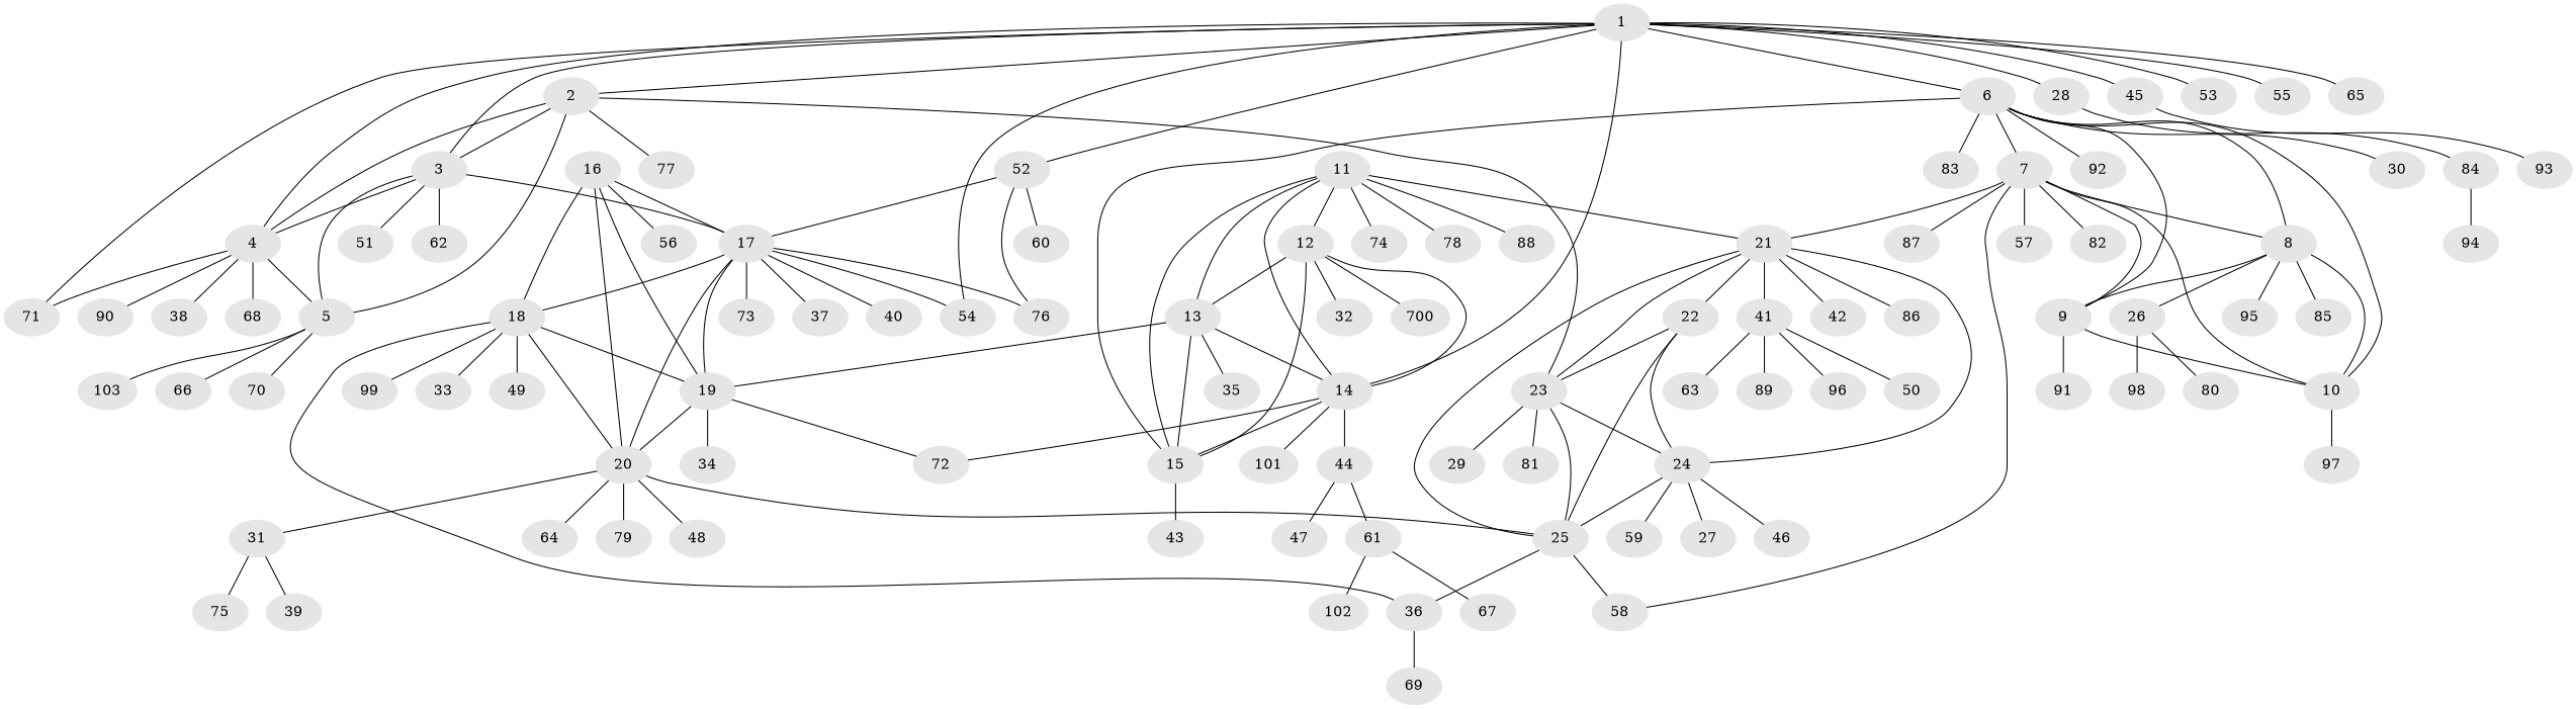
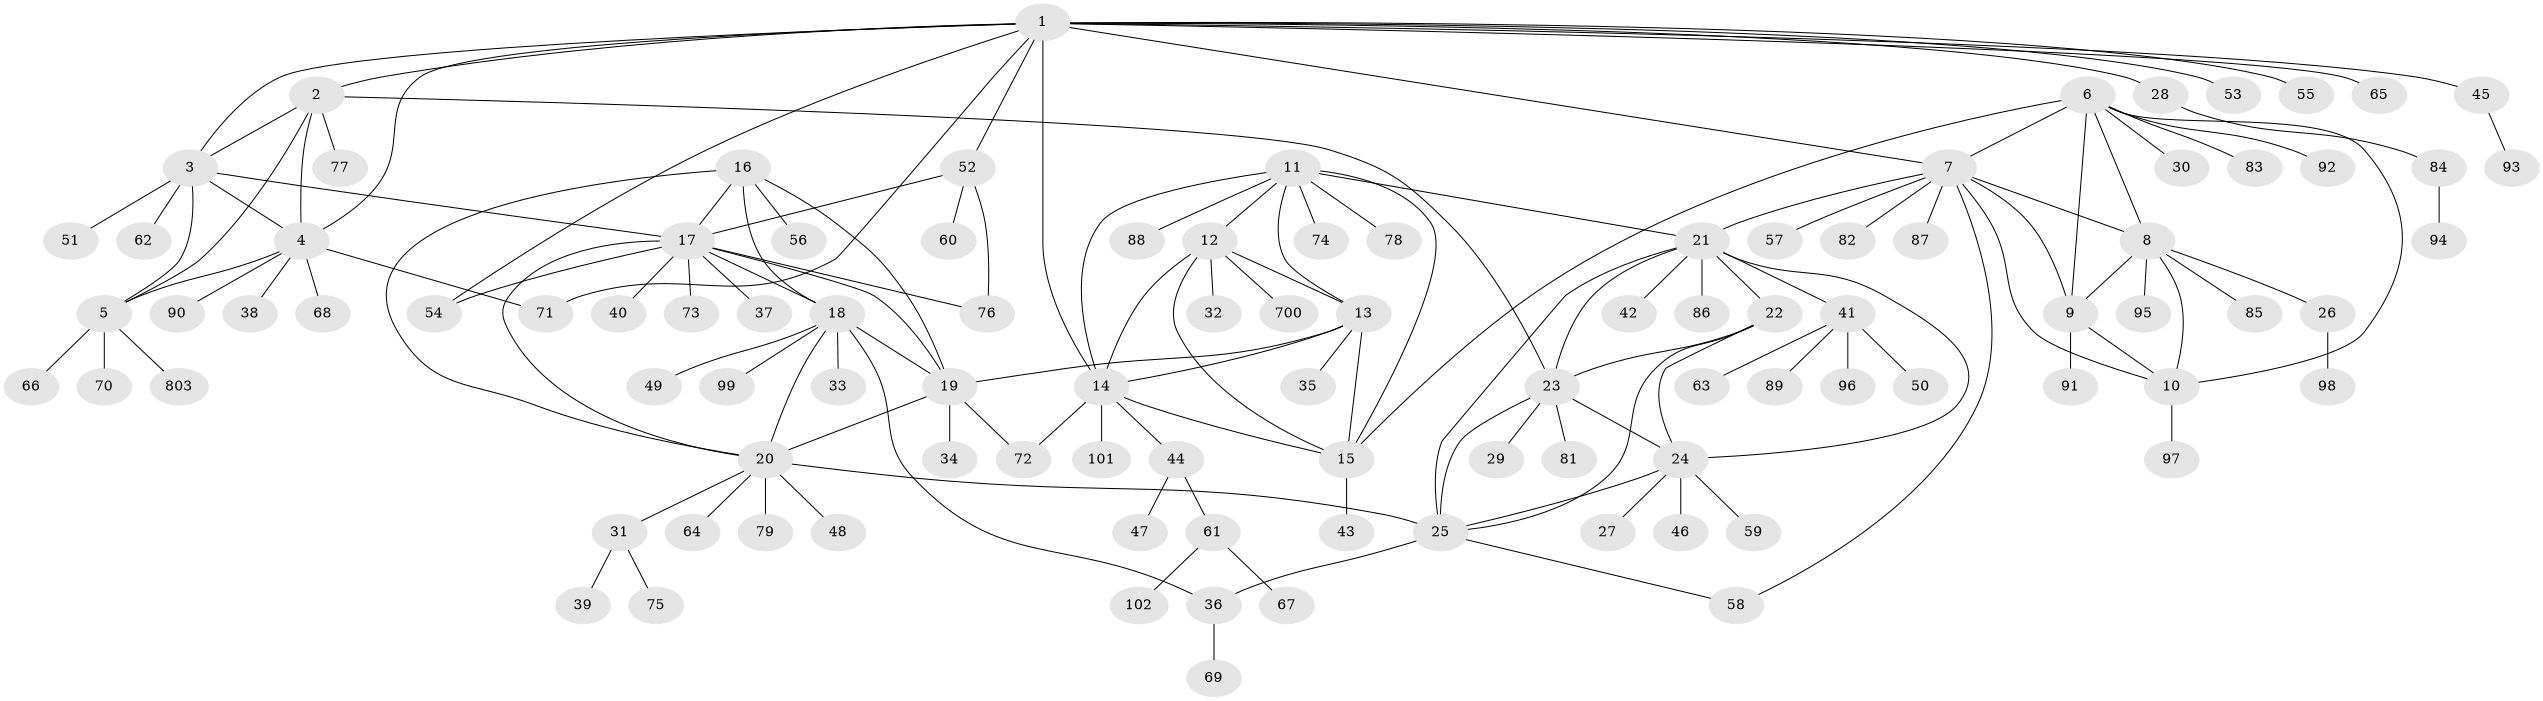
  graph {
    node [color=gray90 style=filled]
    1
    2
    3
    4
    6
    14
    28
    45
    52
    53
    54
    55
    65
    71
    5
    23
    77
    17
    51
    62
    38
    68
    90
    66
    70
-   103
+   103 [label=803]
    7
    8
    9
    10
    15
    30
    83
    92
    44
    72
    101
    84
    93
    76
    60
    25
    24
    29
    81
    19
    18
    20
    37
    40
    73
    21
    57
    58
    82
    87
    26
    85
    95
    91
    97
    43
    22
    41
    42
    86
-   80
    98
    11
    12
    13
    74
    78
    88
    32
    n76 [label=700]
    35
    34
    47
    61
    16
    56
    33
    36
    49
    99
    31
    48
    64
    79
    69
    39
    75
    27
    46
    59
    50
    63
    89
    96
    94
    67
    102
    1 -- 2
    1 -- 3
    1 -- 4
-   1 -- 6
+   1 -- 7
    1 -- 14
    1 -- 28
    1 -- 45
    1 -- 52
    1 -- 53
    1 -- 54
    1 -- 55
    1 -- 65
    1 -- 71
    2 -- 3
    2 -- 4
    2 -- 5
    2 -- 23
    2 -- 77
    3 -- 4
    3 -- 5
    3 -- 17
    3 -- 51
    3 -- 62
    4 -- 71
    4 -- 5
    4 -- 38
    4 -- 68
    4 -- 90
    6 -- 7
    6 -- 8
    6 -- 9
    6 -- 10
    6 -- 15
    6 -- 30
    6 -- 83
    6 -- 92
    14 -- 15
    14 -- 44
    14 -- 72
    14 -- 101
    28 -- 84
    45 -- 93
    52 -- 17
    52 -- 76
    52 -- 60
    5 -- 66
    5 -- 70
    5 -- 103
    23 -- 25
    23 -- 24
    23 -- 29
    23 -- 81
    17 -- 54
    17 -- 76
    17 -- 19
    17 -- 18
    17 -- 20
    17 -- 37
    17 -- 40
    17 -- 73
    7 -- 8
    7 -- 9
    7 -- 10
    7 -- 21
    7 -- 57
    7 -- 58
    7 -- 82
    7 -- 87
    8 -- 9
    8 -- 10
    8 -- 26
    8 -- 85
    8 -- 95
    9 -- 10
    9 -- 91
    10 -- 97
    15 -- 43
    44 -- 47
    44 -- 61
    84 -- 94
    25 -- 58
    25 -- 36
    24 -- 25
    24 -- 27
    24 -- 46
    24 -- 59
    19 -- 72
    19 -- 20
    19 -- 34
    18 -- 19
    18 -- 20
    18 -- 33
    18 -- 36
    18 -- 49
    18 -- 99
    20 -- 25
    20 -- 31
    20 -- 48
    20 -- 64
    20 -- 79
    21 -- 23
    21 -- 25
    21 -- 24
    21 -- 22
    21 -- 41
    21 -- 42
    21 -- 86
-   26 -- 80
    26 -- 98
    22 -- 23
    22 -- 25
    22 -- 24
    41 -- 50
    41 -- 63
    41 -- 89
    41 -- 96
    11 -- 14
    11 -- 15
    11 -- 21
    11 -- 12
    11 -- 13
    11 -- 74
    11 -- 78
    11 -- 88
    12 -- 14
    12 -- 15
    12 -- 13
    12 -- 32
    12 -- n76
    13 -- 14
    13 -- 15
    13 -- 19
    13 -- 35
    61 -- 67
    61 -- 102
    16 -- 17
    16 -- 19
    16 -- 18
    16 -- 20
    16 -- 56
    36 -- 69
    31 -- 39
    31 -- 75
  }
